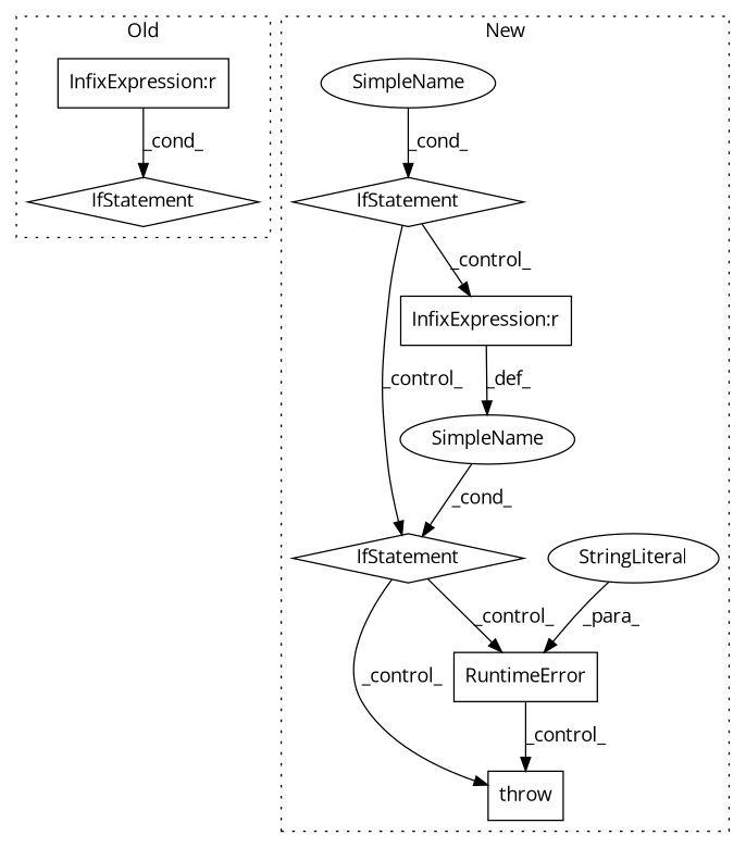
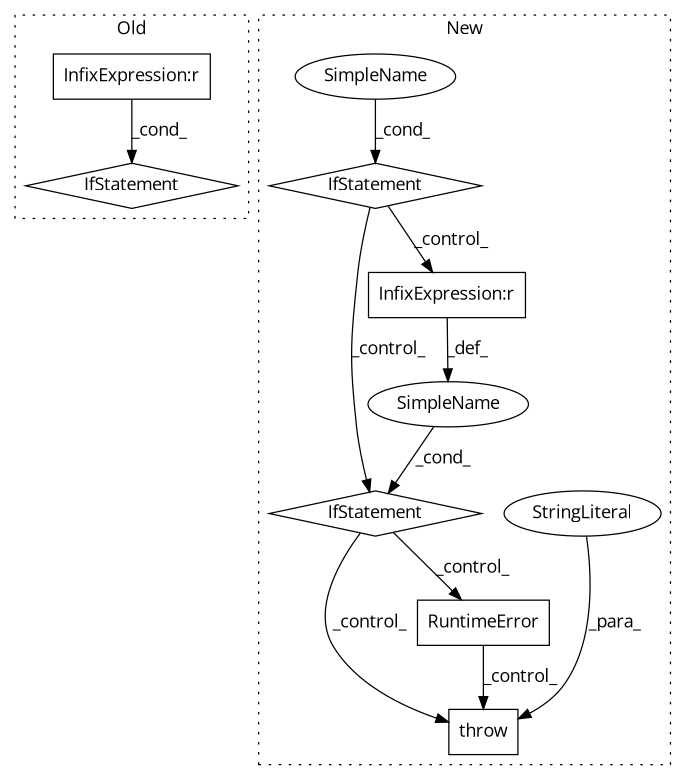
  digraph {
    fontname="Open Sans"
    node [a=25 fontname="Open Sans" l="4,2" shape=box]
    edge [fontname="Open Sans"]
    n1 [label=IfStatement s="1395,1424" shape=diamond]
    n2 [a=27 l=4 label="InfixExpression:r" s=1416]
    n3 [a=32 l="13,1" label=RuntimeError s="1001,1051"]
    n4 [a=53 l=6 label=throw s=995]
    n5 [a=42 label=SimpleName shape=ellipse l=""]
    n6 [label=IfStatement s="961,983" shape=diamond]
    n7 [a=45 l=37 label=StringLiteral s=1014 shape=ellipse]
    n8 [a=27 l=4 label="InfixExpression:r" s=975]
    n9 [a=42 label=SimpleName shape=ellipse l=""]
    n10 [label=IfStatement s="834,847" shape=diamond]
    subgraph cluster_1 {
      label=Old
      style=dotted
      n1
      n2
    }
    subgraph cluster_2 {
      label=New
      style=dotted
      n3
      n4
      n5
      n6
      n7
      n8
      n9
      n10
    }
    n2 -> n1 [label=_cond_]
    n3 -> n4 [label=_control_]
    n5 -> n6 [label=_cond_]
    n6 -> n3 [label=_control_]
    n6 -> n4 [label=_control_]
-   n7 -> n3 [label=_para_]
+   n7 -> n4 [label=_para_]
    n8 -> n5 [label=_def_]
    n9 -> n10 [label=_cond_]
    n10 -> n6 [label=_control_]
    n10 -> n8 [label=_control_]
  }
